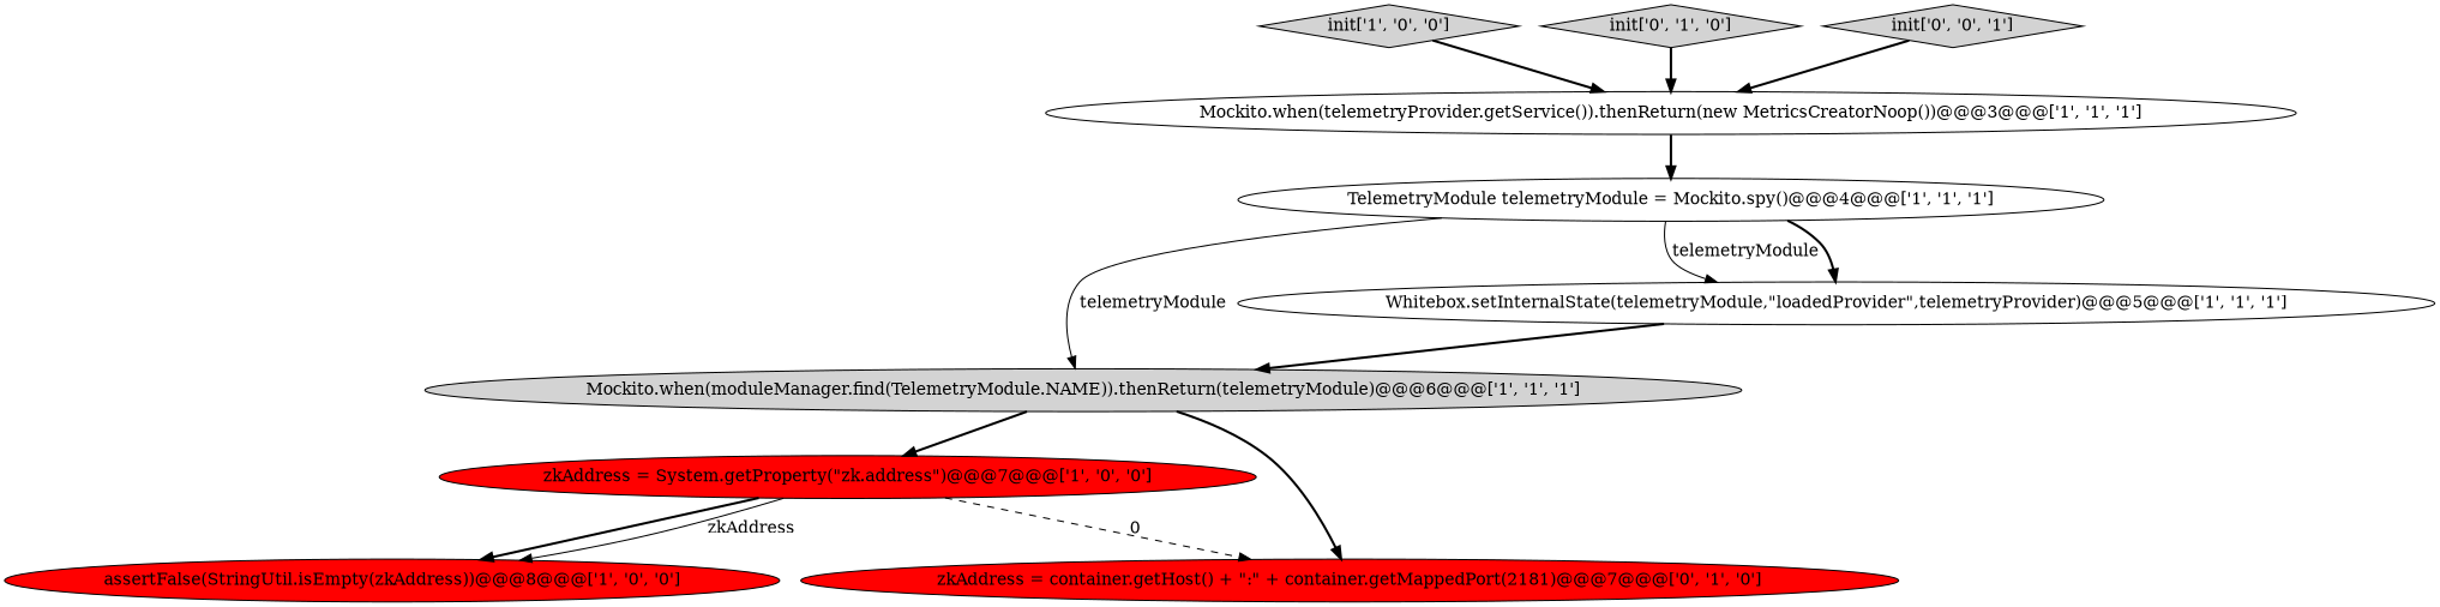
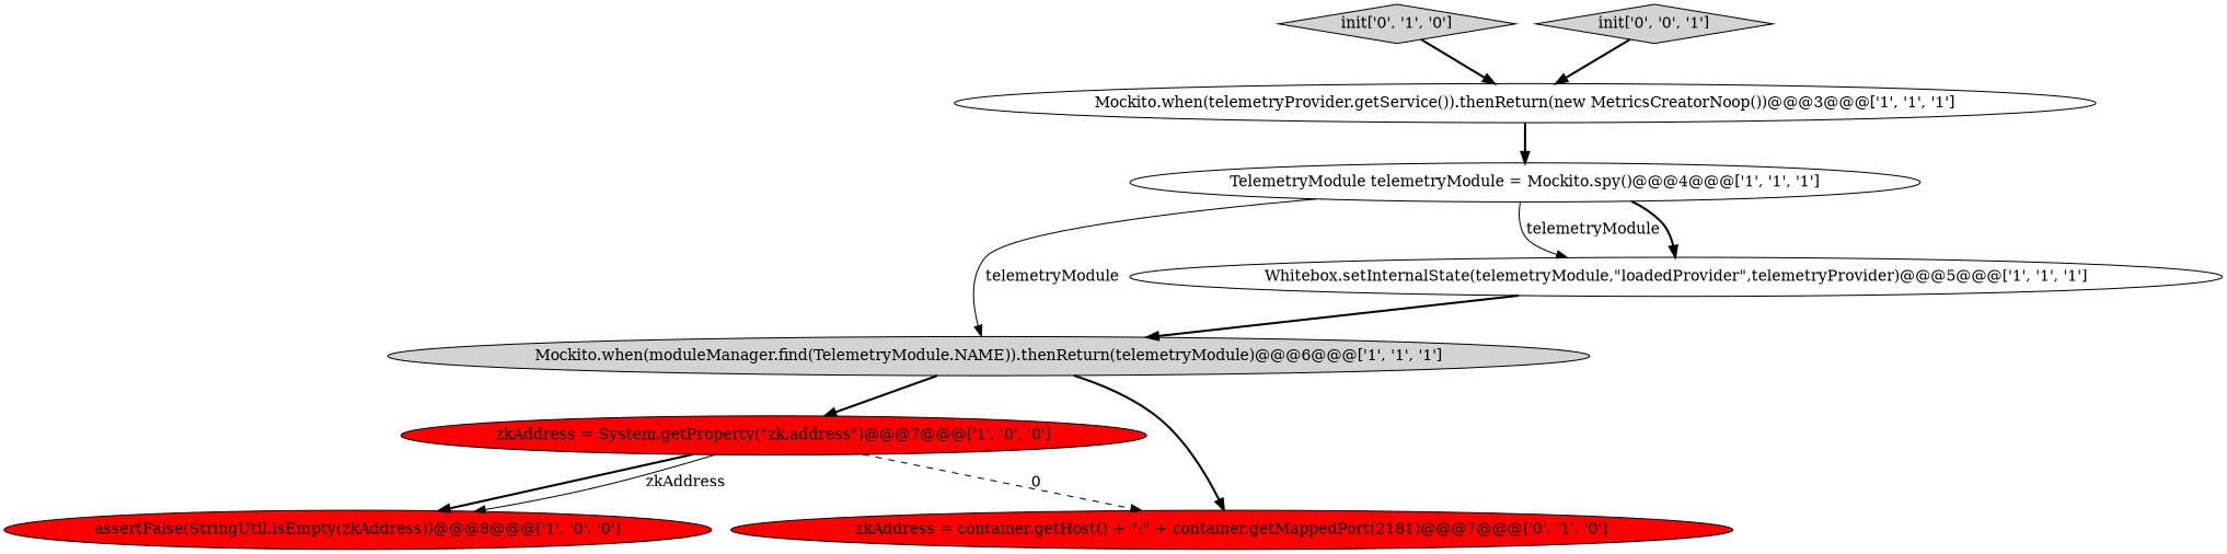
  digraph {
    node [fillcolor=lightgray shape=ellipse style=filled]
    edge [style=bold]
    n1 [label="Mockito.when(moduleManager.find(TelemetryModule.NAME)).thenReturn(telemetryModule)@@@6@@@['1', '1', '1']"]
    n2 [fillcolor=red label="zkAddress = System.getProperty(\"zk.address\")@@@7@@@['1', '0', '0']"]
    n3 [fillcolor=red label="zkAddress = container.getHost() + \":\" + container.getMappedPort(2181)@@@7@@@['0', '1', '0']"]
    n4 [fillcolor=red label="assertFalse(StringUtil.isEmpty(zkAddress))@@@8@@@['1', '0', '0']"]
    n5 [fillcolor=white label="Mockito.when(telemetryProvider.getService()).thenReturn(new MetricsCreatorNoop())@@@3@@@['1', '1', '1']"]
    n6 [fillcolor=white label="TelemetryModule telemetryModule = Mockito.spy()@@@4@@@['1', '1', '1']"]
-   n7 [label="init['1', '0', '0']" shape=diamond]
    n8 [fillcolor=white label="Whitebox.setInternalState(telemetryModule,\"loadedProvider\",telemetryProvider)@@@5@@@['1', '1', '1']"]
    n9 [label="init['0', '1', '0']" shape=diamond]
    n10 [label="init['0', '0', '1']" shape=diamond]
    n1 -> n2
    n1 -> n3
    n2 -> n3 [label=0 style=dashed]
    n2 -> n4
    n2 -> n4 [label=zkAddress style=solid]
    n5 -> n6
    n6 -> n1 [label=telemetryModule style=solid]
    n6 -> n8 [label=telemetryModule style=solid]
    n6 -> n8
-   n7 -> n5
    n8 -> n1
    n9 -> n5
    n10 -> n5
  }
